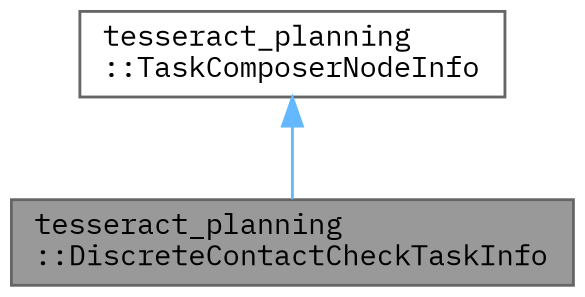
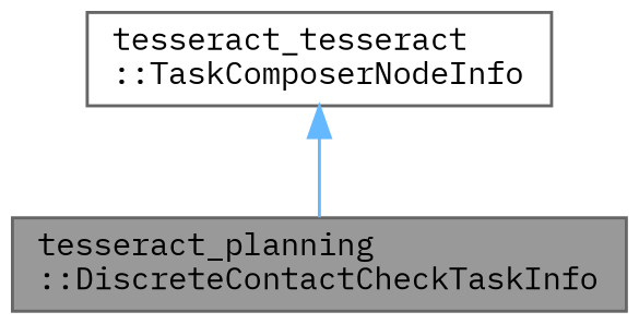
  digraph {
    fontname="IBM Plex Mono"
    node [color=gray40 fontname="IBM Plex Mono" fontsize=10 shape=box style=filled]
    n1 [fillcolor=grey60 fontcolor=black height=0.2 label="tesseract_planning\l::DiscreteContactCheckTaskInfo" width=0.4]
-   n2 [fillcolor=white height=0.2 label="tesseract_planning\l::TaskComposerNodeInfo" width=0.4]
+   n2 [fillcolor=white height=0.2 label="tesseract_tesseract\l::TaskComposerNodeInfo" width=0.4]
    n2 -> n1 [color=steelblue1 dir=back fontname="IBM Plex Mono" fontsize=10 labelfontname=Helvetica labelfontsize=10 style=solid]
  }
